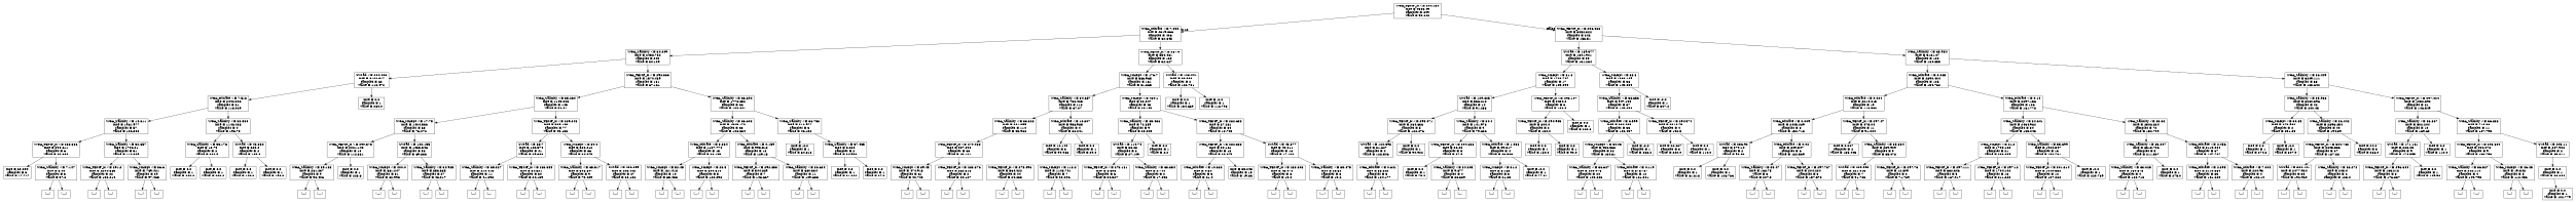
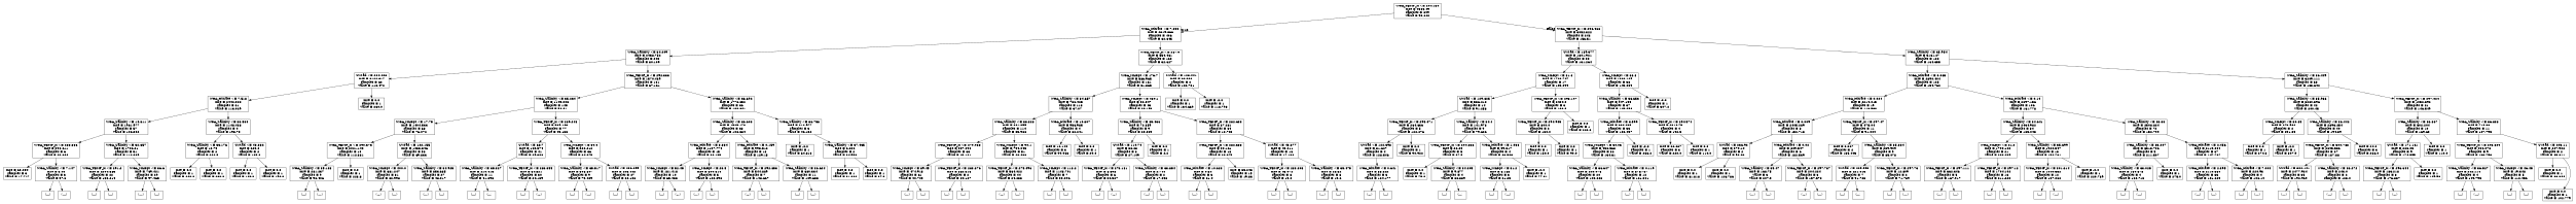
  digraph {
    node [shape=box]
    n1 [label="WOA_TEMP_K <= 294.139\nmse = 4585.49\nsamples = 649\nvalue = 95.642"]
    n2 [label="WOA_Nitrate <= 7.855\nmse = 2319.366\nsamples = 406\nvalue = 62.645"]
    n3 [label="WOA_TEMP_K <= 296.468\nmse = 3052.322\nsamples = 243\nvalue = 156.51"]
    n4 [label="WOA_Salinity <= 34.209\nmse = 2458.752\nsamples = 243\nvalue = 80.109"]
    n5 [label="WOA_TEMP_K <= 287.9\nmse = 654.461\nsamples = 163\nvalue = 32.627"]
    n6 [label="SWrad <= 189.377\nmse = 1801.921\nsamples = 55\nvalue = 131.264"]
    n7 [label="WOA_Salinity <= 35.954\nmse = 3181.27\nsamples = 188\nvalue = 164.355"]
    n8 [label="SWrad <= 284.428\nmse = 3122.317\nsamples = 62\nvalue = 118.472"]
    n9 [label="WOA_TEMP_K <= 292.333\nmse = 1570.439\nsamples = 181\nvalue = 67.161"]
    n10 [label="WOA_MLDpt <= 176.7\nmse = 586.965\nsamples = 161\nvalue = 31.865"]
    n11 [label="SWrad <= 123.441\nmse = 63.006\nsamples = 2\nvalue = 126.731"]
    n12 [label="WOA_Nitrate <= 7.518\nmse = 2442.388\nsamples = 61\nvalue = 113.029"]
    n13 [label="mse = 0.0\nsamples = 1\nvalue = 260.0"]
    n14 [label="WOA_Salinity <= 35.234\nmse = 1145.003\nsamples = 145\nvalue = 58.41"]
    n15 [label="WOA_Salinity <= 36.692\nmse = 1778.652\nsamples = 36\nvalue = 100.841"]
    n16 [label="WOA_Salinity <= 14.811\nmse = 1961.977\nsamples = 57\nvalue = 106.302"]
    n17 [label="WOA_Salinity <= 33.534\nmse = 1148.438\nsamples = 4\nvalue = 193.75"]
    n18 [label="WOA_TEMP_K <= 283.886\nmse = 398.611\nsamples = 6\nvalue = 42.644"]
    n19 [label="WOA_Salinity <= 32.657\nmse = 1702.21\nsamples = 51\nvalue = 112.089"]
    n20 [label="WOA_Salinity <= 33.176\nmse = 18.75\nsamples = 2\nvalue = 222.5"]
    n21 [label="SWrad <= 43.332\nmse = 625.0\nsamples = 2\nvalue = 165.0"]
    n22 [label="mse = 63.054\nsamples = 3\nvalue = 17.717"]
    n23 [label="WOA_Salinity <= 7.147\nmse = 3.44\nsamples = 3\nvalue = 57.6"]
    n24 [label="WOA_TEMP_K <= 291.2\nmse = 2294.383\nsamples = 22\nvalue = 133.214"]
    n25 [label="WOA_MLDpt <= 36.6\nmse = 769.421\nsamples = 29\nvalue = 97.465"]
    n26 [label="(...)"]
    n27 [label="(...)"]
    n28 [label="(...)"]
    n29 [label="(...)"]
    n30 [label="(...)"]
    n31 [label="(...)"]
    n32 [label="mse = 0.0\nsamples = 1\nvalue = 220.0"]
    n33 [label="mse = 0.0\nsamples = 1\nvalue = 230.0"]
    n34 [label="mse = 0.0\nsamples = 1\nvalue = 140.0"]
    n35 [label="mse = 0.0\nsamples = 1\nvalue = 190.0"]
    n36 [label="WOA_MLDpt <= 17.75\nmse = 1404.533\nsamples = 68\nvalue = 76.072"]
    n37 [label="WOA_TEMP_K <= 289.248\nmse = 539.143\nsamples = 77\nvalue = 45.133"]
    n38 [label="WOA_Salinity <= 36.603\nmse = 1525.178\nsamples = 33\nvalue = 108.384"]
    n39 [label="WOA_Salinity <= 36.758\nmse = 212.977\nsamples = 3\nvalue = 46.152"]
    n40 [label="WOA_TEMP_K <= 290.573\nmse = 2021.143\nsamples = 10\nvalue = 112.331"]
    n41 [label="SWrad <= 122.155\nmse = 1033.346\nsamples = 58\nvalue = 69.833"]
    n42 [label="SWrad <= 68.7\nmse = 165.574\nsamples = 41\nvalue = 29.308"]
    n43 [label="WOA_MLDpt <= 39.4\nmse = 328.212\nsamples = 36\nvalue = 64.075"]
    n44 [label="WOA_Salinity <= 35.138\nmse = 281.237\nsamples = 9\nvalue = 96.406"]
    n45 [label="mse = 0.0\nsamples = 1\nvalue = 223.8"]
    n46 [label="WOA_MLDpt <= 400.0\nmse = 681.247\nsamples = 31\nvalue = 82.998"]
    n47 [label="WOA_Salinity <= 34.925\nmse = 853.685\nsamples = 27\nvalue = 48.017"]
    n48 [label="(...)"]
    n49 [label="(...)"]
    n50 [label="(...)"]
    n51 [label="(...)"]
    n52 [label="(...)"]
    n53 [label="(...)"]
    n54 [label="WOA_Salinity <= 35.327\nmse = 210.415\nsamples = 11\nvalue = 41.893"]
    n55 [label="WOA_TEMP_K <= 283.355\nmse = 54.821\nsamples = 30\nvalue = 24.139"]
    n56 [label="WOA_Salinity <= 35.517\nmse = 398.897\nsamples = 9\nvalue = 75.429"]
    n57 [label="SWrad <= 236.899\nmse = 243.442\nsamples = 27\nvalue = 60.136"]
    n58 [label="(...)"]
    n59 [label="(...)"]
    n60 [label="(...)"]
    n61 [label="(...)"]
    n62 [label="(...)"]
    n63 [label="(...)"]
    n64 [label="(...)"]
    n65 [label="(...)"]
    n66 [label="WOA_Nitrate <= 3.334\nmse = 1137.774\nsamples = 15\nvalue = 86.135"]
    n67 [label="WOA_Nitrate <= 0.159\nmse = 993.512\nsamples = 18\nvalue = 129.15"]
    n68 [label="mse = -0.0\nsamples = 1\nvalue = 64.818"]
    n69 [label="WOA_Salinity <= 37.435\nmse = 6.286\nsamples = 2\nvalue = 34.953"]
    n70 [label="WOA_MLDpt <= 52.45\nmse = 181.418\nsamples = 10\nvalue = 65.433"]
    n71 [label="WOA_MLDpt <= 23.5\nmse = 699.314\nsamples = 5\nvalue = 123.398"]
    n72 [label="WOA_TEMP_K <= 292.853\nmse = 544.889\nsamples = 7\nvalue = 148.667"]
    n73 [label="WOA_Salinity <= 36.624\nmse = 680.334\nsamples = 11\nvalue = 109.633"]
    n74 [label="(...)"]
    n75 [label="(...)"]
    n76 [label="(...)"]
    n77 [label="(...)"]
    n78 [label="(...)"]
    n79 [label="(...)"]
    n80 [label="(...)"]
    n81 [label="(...)"]
    n82 [label="mse = 0.0\nsamples = 1\nvalue = 31.882"]
    n83 [label="mse = 0.0\nsamples = 1\nvalue = 37.0"]
    n84 [label="WOA_Salinity <= 34.657\nmse = 736.425\nsamples = 118\nvalue = 37.07"]
    n85 [label="WOA_MLDpt <= 439.1\nmse = 52.547\nsamples = 43\nvalue = 20.153"]
    n86 [label="mse = 0.0\nsamples = 1\nvalue = 134.669"]
    n87 [label="mse = -0.0\nsamples = 1\nvalue = 118.793"]
    n88 [label="WOA_Salinity <= 33.828\nmse = 681.099\nsamples = 114\nvalue = 35.988"]
    n89 [label="WOA_Nitrate <= 10.807\nmse = 956.985\nsamples = 4\nvalue = 82.241"]
    n90 [label="WOA_Salinity <= 35.436\nmse = 72.359\nsamples = 9\nvalue = 25.589"]
    n91 [label="WOA_TEMP_K <= 282.633\nmse = 37.281\nsamples = 34\nvalue = 18.703"]
    n92 [label="WOA_TEMP_K <= 279.958\nmse = 537.898\nsamples = 63\nvalue = 42.121"]
+   n93 [label="WOA_MLDpt <= 90.1\nmse = 754.045\nsamples = 51\nvalue = 28.466"]
    n94 [label="mse = 16.144\nsamples = 3\nvalue = 99.988"]
    n95 [label="mse = 0.0\nsamples = 1\nvalue = 29.0"]
    n96 [label="WOA_MLDpt <= 89.45\nmse = 474.918\nsamples = 61\nvalue = 40.705"]
    n97 [label="WOA_TEMP_K <= 283.876\nmse = 582.315\nsamples = 2\nvalue = 84.127"]
    n98 [label="WOA_TEMP_K <= 275.496\nmse = 564.022\nsamples = 44\nvalue = 24.233"]
    n99 [label="WOA_MLDpt <= 118.2\nmse = 1148.701\nsamples = 7\nvalue = 53.096"]
    n100 [label="(...)"]
    n101 [label="(...)"]
    n102 [label="(...)"]
    n103 [label="(...)"]
    n104 [label="(...)"]
    n105 [label="(...)"]
    n106 [label="(...)"]
    n107 [label="(...)"]
    n108 [label="SWrad <= 110.74\nmse = 38.28\nsamples = 8\nvalue = 27.149"]
    n109 [label="mse = 0.0\nsamples = 1\nvalue = 2.2"]
    n110 [label="WOA_TEMP_K <= 282.583\nmse = 30.161\nsamples = 18\nvalue = 20.075"]
    n111 [label="SWrad <= 43.377\nmse = 40.811\nsamples = 16\nvalue = 17.136"]
    n112 [label="WOA_TEMP_K <= 273.181\nmse = 8.398\nsamples = 6\nvalue = 30.527"]
    n113 [label="WOA_Salinity <= 33.854\nmse = 2.744\nsamples = 2\nvalue = 17.858"]
    n114 [label="(...)"]
    n115 [label="(...)"]
    n116 [label="(...)"]
    n117 [label="(...)"]
    n118 [label="WOA_Nitrate <= 10.683\nmse = 0.64\nsamples = 3\nvalue = 21.4"]
    n119 [label="mse = 35.243\nsamples = 15\nvalue = 19.83"]
    n120 [label="WOA_TEMP_K <= 283.308\nmse = 45.972\nsamples = 8\nvalue = 15.0"]
    n121 [label="WOA_Salinity <= 35.475\nmse = 23.52\nsamples = 8\nvalue = 19.6"]
    n122 [label="(...)"]
    n123 [label="(...)"]
    n124 [label="(...)"]
    n125 [label="(...)"]
    n126 [label="(...)"]
    n127 [label="(...)"]
    n128 [label="WOA_MLDpt <= 81.6\nmse = 1728.747\nsamples = 17\nvalue = 105.099"]
    n129 [label="WOA_MLDpt <= 68.8\nmse = 1388.129\nsamples = 38\nvalue = 143.039"]
    n130 [label="WOA_Nitrate <= 0.065\nmse = 2890.404\nsamples = 125\nvalue = 154.762"]
    n131 [label="WOA_Salinity <= 36.449\nmse = 3209.111\nsamples = 63\nvalue = 183.642"]
    n132 [label="SWrad <= 129.825\nmse = 536.218\nsamples = 14\nvalue = 91.258"]
    n133 [label="WOA_TEMP_K <= 295.197\nmse = 2424.0\nsamples = 3\nvalue = 166.0"]
    n134 [label="WOA_Salinity <= 36.653\nmse = 947.155\nsamples = 37\nvalue = 140.256"]
    n135 [label="mse = -0.0\nsamples = 1\nvalue = 307.2"]
    n136 [label="WOA_TEMP_K <= 295.471\nmse = 264.636\nsamples = 5\nvalue = 122.276"]
    n137 [label="WOA_Salinity <= 34.4\nmse = 141.978\nsamples = 9\nvalue = 79.626"]
    n138 [label="WOA_TEMP_K <= 294.945\nmse = 800.0\nsamples = 2\nvalue = 130.0"]
    n139 [label="mse = 0.0\nsamples = 1\nvalue = 220.0"]
    n140 [label="SWrad <= 122.398\nmse = 81.627\nsamples = 4\nvalue = 128.546"]
    n141 [label="mse = 0.0\nsamples = 1\nvalue = 90.922"]
    n142 [label="WOA_TEMP_K <= 294.566\nmse = 26.25\nsamples = 5\nvalue = 87.5"]
    n143 [label="WOA_Nitrate <= 1.036\nmse = 59.317\nsamples = 4\nvalue = 66.503"]
    n144 [label="WOA_Nitrate <= 0.641\nmse = 88.322\nsamples = 3\nvalue = 124.177"]
    n145 [label="(...)"]
    n146 [label="(...)"]
    n147 [label="mse = 0.0\nsamples = 1\nvalue = 75.0"]
    n148 [label="WOA_Salinity <= 34.305\nmse = 9.877\nsamples = 4\nvalue = 88.889"]
    n149 [label="WOA_MLDpt <= 31.2\nmse = 6.188\nsamples = 3\nvalue = 61.25"]
    n150 [label="mse = -0.0\nsamples = 1\nvalue = 77.01"]
    n151 [label="(...)"]
    n152 [label="(...)"]
    n153 [label="(...)"]
    n154 [label="(...)"]
    n155 [label="mse = 0.0\nsamples = 1\nvalue = 150.0"]
    n156 [label="mse = 0.0\nsamples = 1\nvalue = 90.0"]
    n157 [label="WOA_Nitrate <= 3.599\nmse = 634.465\nsamples = 33\nvalue = 136.457"]
    n158 [label="WOA_TEMP_K <= 294.574\nmse = 2318.75\nsamples = 4\nvalue = 192.5"]
    n159 [label="WOA_MLDpt <= 30.05\nmse = 458.568\nsamples = 32\nvalue = 134.61"]
    n160 [label="mse = -0.0\nsamples = 1\nvalue = 236.2"]
    n161 [label="mse = 66.667\nsamples = 3\nvalue = 220.0"]
    n162 [label="mse = 0.0\nsamples = 1\nvalue = 110.0"]
    n163 [label="WOA_Salinity <= 36.647\nmse = 240.975\nsamples = 20\nvalue = 140.688"]
    n164 [label="WOA_Nitrate <= 0.119\nmse = 676.737\nsamples = 12\nvalue = 121.381"]
    n165 [label="(...)"]
    n166 [label="(...)"]
    n167 [label="(...)"]
    n168 [label="(...)"]
    n169 [label="WOA_Nitrate <= 0.024\nmse = 2214.015\nsamples = 19\nvalue = 116.538"]
    n170 [label="WOA_Nitrate <= 0.14\nmse = 2697.156\nsamples = 106\nvalue = 161.778"]
    n171 [label="WOA_Salinity <= 35.966\nmse = 3280.396\nsamples = 42\nvalue = 200.45"]
    n172 [label="WOA_TEMP_K <= 297.024\nmse = 1052.392\nsamples = 21\nvalue = 146.549"]
    n173 [label="WOA_Nitrate <= 0.009\nmse = 2445.289\nsamples = 8\nvalue = 152.713"]
    n174 [label="WOA_TEMP_K <= 297.47\nmse = 475.04\nsamples = 11\nvalue = 91.004"]
    n175 [label="WOA_Salinity <= 34.641\nmse = 2434.982\nsamples = 34\nvalue = 185.043"]
    n176 [label="WOA_Salinity <= 33.33\nmse = 2508.824\nsamples = 72\nvalue = 152.799"]
    n177 [label="SWrad <= 236.92\nmse = 379.14\nsamples = 2\nvalue = 93.06"]
    n178 [label="WOA_Nitrate <= 0.02\nmse = 809.547\nsamples = 6\nvalue = 182.539"]
    n179 [label="mse = 0.367\nsamples = 2\nvalue = 135.443"]
    n180 [label="WOA_Salinity <= 35.334\nmse = 239.909\nsamples = 9\nvalue = 85.078"]
    n181 [label="mse = 0.0\nsamples = 1\nvalue = 81.818"]
    n182 [label="mse = 0.0\nsamples = 1\nvalue = 126.786"]
    n183 [label="WOA_Salinity <= 35.47\nmse = 168.75\nvalue = 3\nvalue = 207.5"]
    n184 [label="WOA_TEMP_K <= 297.787\nmse = 204.224\nsamples = 3\nvalue = 157.578"]
    n185 [label="(...)"]
    n186 [label="(...)"]
    n187 [label="(...)"]
    n188 [label="(...)"]
    n189 [label="SWrad <= 225.553\nmse = 221.013\nsamples = 7\nvalue = 91.723"]
    n190 [label="WOA_TEMP_K <= 297.73\nmse = 12.809\nsamples = 2\nvalue = 71.789"]
    n191 [label="(...)"]
    n192 [label="(...)"]
    n193 [label="(...)"]
    n194 [label="(...)"]
    n195 [label="WOA_MLDpt <= 21.2\nmse = 1793.163\nsamples = 21\nvalue = 203.489"]
    n196 [label="WOA_Salinity <= 35.699\nmse = 1920.547\nsamples = 13\nvalue = 152.761"]
    n197 [label="WOA_Salinity <= 33.207\nmse = 3313.706\nsamples = 5\nvalue = 211.507"]
    n198 [label="WOA_Nitrate <= 2.456\nmse = 2119.084\nsamples = 67\nvalue = 147.767"]
    n199 [label="WOA_TEMP_K <= 297.111\nmse = 662.346\nsamples = 5\nvalue = 167.917"]
    n200 [label="WOA_TEMP_K <= 297.12\nmse = 1704.102\nsamples = 16\nvalue = 211.223"]
    n201 [label="WOA_TEMP_K <= 301.614\nmse = 1049.352\nsamples = 12\nvalue = 137.062"]
    n202 [label="mse = -0.0\nsamples = 1\nvalue = 220.789"]
    n203 [label="(...)"]
    n204 [label="(...)"]
    n205 [label="(...)"]
    n206 [label="(...)"]
    n207 [label="(...)"]
    n208 [label="(...)"]
    n209 [label="WOA_Salinity <= 33.025\nmse = 159.578\nsamples = 4\nvalue = 160.713"]
    n210 [label="mse = 0.0\nsamples = 1\nvalue = 275.0"]
    n211 [label="WOA_Nitrate <= 2.395\nmse = 2119.359\nsamples = 63\nvalue = 151.669"]
    n212 [label="WOA_Nitrate <= 7.004\nmse = 220.93\nsamples = 4\nvalue = 106.14"]
    n213 [label="(...)"]
    n214 [label="(...)"]
    n215 [label="(...)"]
    n216 [label="(...)"]
    n217 [label="(...)"]
    n218 [label="(...)"]
    n219 [label="WOA_MLDpt <= 30.85\nmse = 273.902\nsamples = 2\nvalue = 291.35"]
    n220 [label="WOA_Salinity <= 36.442\nmse = 2893.254\nsamples = 40\nvalue = 194.39"]
    n221 [label="WOA_Salinity <= 36.867\nmse = 502.204\nsamples = 10\nvalue = 169.63"]
    n222 [label="WOA_Salinity <= 36.838\nmse = 714.86\nsamples = 11\nvalue = 127.795"]
    n223 [label="mse = 0.0\nsamples = 1\nvalue = 274.8"]
    n224 [label="mse = -0.0\nsamples = 1\nvalue = 307.9"]
    n225 [label="WOA_TEMP_K <= 300.788\nmse = 2645.536\nsamples = 37\nvalue = 187.88"]
    n226 [label="mse = 24.0\nsamples = 3\nvalue = 266.0"]
    n227 [label="SWrad <= 302.141\nmse = 2477.924\nsamples = 35\nvalue = 192.969"]
    n228 [label="WOA_Salinity <= 36.272\nmse = 243.0\nsamples = 2\nsamples = 123.0"]
    n229 [label="(...)"]
    n230 [label="(...)"]
    n231 [label="(...)"]
    n232 [label="(...)"]
    n233 [label="SWrad <= 171.161\nmse = 223.05\nsamples = 9\nvalue = 174.599"]
    n234 [label="mse = 0.0\nsamples = 1\nvalue = 110.0"]
    n235 [label="WOA_TEMP_K <= 298.609\nmse = 488.078\nsamples = 9\nvalue = 133.793"]
    n236 [label="SWrad <= 243.11\nmse = 287.902\nsamples = 2\nvalue = 85.811"]
    n237 [label="WOA_TEMP_K <= 296.644\nmse = 183.218\nsamples = 8\nvalue = 176.837"]
    n238 [label="mse = 0.0\nsamples = 1\nvalue = 149.98"]
    n239 [label="(...)"]
    n240 [label="(...)"]
    n241 [label="WOA_Salinity <= 36.527\nmse = 242.114\nsamples = 4\nvalue = 149.795"]
    n242 [label="WOA_MLDpt <= 46.45\nmse = 19.348\nsamples = 5\nvalue = 112.456"]
    n243 [label="mse = 0.0\nsamples = 1\nvalue = 68.844"]
    n244 [label="mse = 0.0\nsamples = 1\nvalue = 102.779"]
    n245 [label="(...)"]
    n246 [label="(...)"]
    n247 [label="(...)"]
    n248 [label="(...)"]
    n1 -> n2 [headlabel=True labelangle=45 labeldistance=2.5]
    n1 -> n3 [headlabel=False labelangle=-45 labeldistance=2.5]
    n2 -> n4
    n2 -> n5
    n3 -> n6
    n3 -> n7
    n4 -> n8
    n4 -> n9
    n5 -> n10
    n5 -> n11
    n6 -> n128
    n6 -> n129
    n7 -> n130
    n7 -> n131
    n8 -> n12
    n8 -> n13
    n9 -> n14
    n9 -> n15
    n10 -> n84
    n10 -> n85
    n11 -> n86
    n11 -> n87
    n12 -> n16
    n12 -> n17
    n14 -> n36
    n14 -> n37
    n15 -> n38
    n15 -> n39
    n16 -> n18
    n16 -> n19
    n17 -> n20
    n17 -> n21
    n18 -> n22
    n18 -> n23
    n19 -> n24
    n19 -> n25
    n20 -> n32
    n20 -> n33
    n21 -> n34
    n21 -> n35
    n23 -> n26
    n23 -> n27
    n24 -> n28
    n24 -> n29
    n25 -> n30
    n25 -> n31
    n36 -> n40
    n36 -> n41
    n37 -> n42
    n37 -> n43
    n38 -> n66
    n38 -> n67
    n39 -> n68
    n39 -> n69
    n40 -> n44
    n40 -> n45
    n41 -> n46
    n41 -> n47
    n42 -> n54
    n42 -> n55
    n43 -> n56
    n43 -> n57
    n44 -> n48
    n44 -> n49
    n46 -> n50
    n46 -> n51
    n47 -> n52
    n47 -> n53
    n54 -> n58
    n54 -> n59
    n55 -> n60
    n55 -> n61
    n56 -> n62
    n56 -> n63
    n57 -> n64
    n57 -> n65
    n66 -> n70
    n66 -> n71
    n67 -> n72
    n67 -> n73
    n69 -> n82
    n69 -> n83
    n70 -> n74
    n70 -> n75
    n71 -> n76
    n71 -> n77
    n72 -> n78
    n72 -> n79
    n73 -> n80
    n73 -> n81
    n84 -> n88
    n84 -> n89
    n85 -> n90
    n85 -> n91
    n88 -> n92
+   n88 -> n93
    n89 -> n94
    n89 -> n95
    n90 -> n108
    n90 -> n109
    n91 -> n110
    n91 -> n111
    n92 -> n96
    n92 -> n97
+   n93 -> n98
+   n93 -> n99
    n96 -> n100
    n96 -> n101
    n97 -> n102
    n97 -> n103
    n98 -> n104
    n98 -> n105
    n99 -> n106
    n99 -> n107
    n108 -> n112
    n108 -> n113
    n110 -> n118
    n110 -> n119
    n111 -> n120
    n111 -> n121
    n112 -> n114
    n112 -> n115
    n113 -> n116
    n113 -> n117
    n118 -> n122
    n118 -> n123
    n120 -> n124
    n120 -> n125
    n121 -> n126
    n121 -> n127
    n128 -> n132
    n128 -> n133
    n129 -> n134
    n129 -> n135
    n130 -> n169
    n130 -> n170
    n131 -> n171
    n131 -> n172
    n132 -> n136
    n132 -> n137
    n133 -> n138
    n133 -> n139
    n134 -> n157
    n134 -> n158
    n136 -> n140
    n136 -> n141
    n137 -> n142
    n137 -> n143
    n138 -> n155
    n138 -> n156
    n140 -> n144
    n142 -> n147
    n142 -> n148
    n143 -> n149
    n143 -> n150
    n144 -> n145
    n144 -> n146
    n148 -> n151
    n148 -> n152
    n149 -> n153
    n149 -> n154
    n157 -> n159
    n157 -> n160
    n158 -> n161
    n158 -> n162
    n159 -> n163
    n159 -> n164
    n163 -> n165
    n163 -> n166
    n164 -> n167
    n164 -> n168
    n169 -> n173
    n169 -> n174
    n170 -> n175
    n170 -> n176
    n171 -> n219
    n171 -> n220
    n172 -> n221
    n172 -> n222
    n173 -> n177
    n173 -> n178
    n174 -> n179
    n174 -> n180
    n175 -> n195
    n175 -> n196
    n176 -> n197
    n176 -> n198
    n177 -> n181
    n177 -> n182
    n178 -> n183
    n178 -> n184
    n180 -> n189
    n180 -> n190
    n183 -> n185
    n183 -> n186
    n184 -> n187
    n184 -> n188
    n189 -> n191
    n189 -> n192
    n190 -> n193
    n190 -> n194
    n195 -> n199
    n195 -> n200
    n196 -> n201
    n196 -> n202
    n197 -> n209
    n197 -> n210
    n198 -> n211
    n198 -> n212
    n199 -> n203
    n199 -> n204
    n200 -> n205
    n200 -> n206
    n201 -> n207
    n201 -> n208
    n209 -> n213
    n209 -> n214
    n211 -> n215
    n211 -> n216
    n212 -> n217
    n212 -> n218
    n219 -> n223
    n219 -> n224
    n220 -> n225
    n220 -> n226
    n221 -> n233
    n221 -> n234
    n222 -> n235
    n222 -> n236
    n225 -> n227
    n225 -> n228
    n227 -> n229
    n227 -> n230
    n228 -> n231
    n228 -> n232
    n233 -> n237
    n233 -> n238
    n235 -> n241
    n235 -> n242
    n236 -> n243
-   n243 -> n244
+   n236 -> n244
    n237 -> n239
    n237 -> n240
    n241 -> n245
    n241 -> n246
    n242 -> n247
    n242 -> n248
  }
